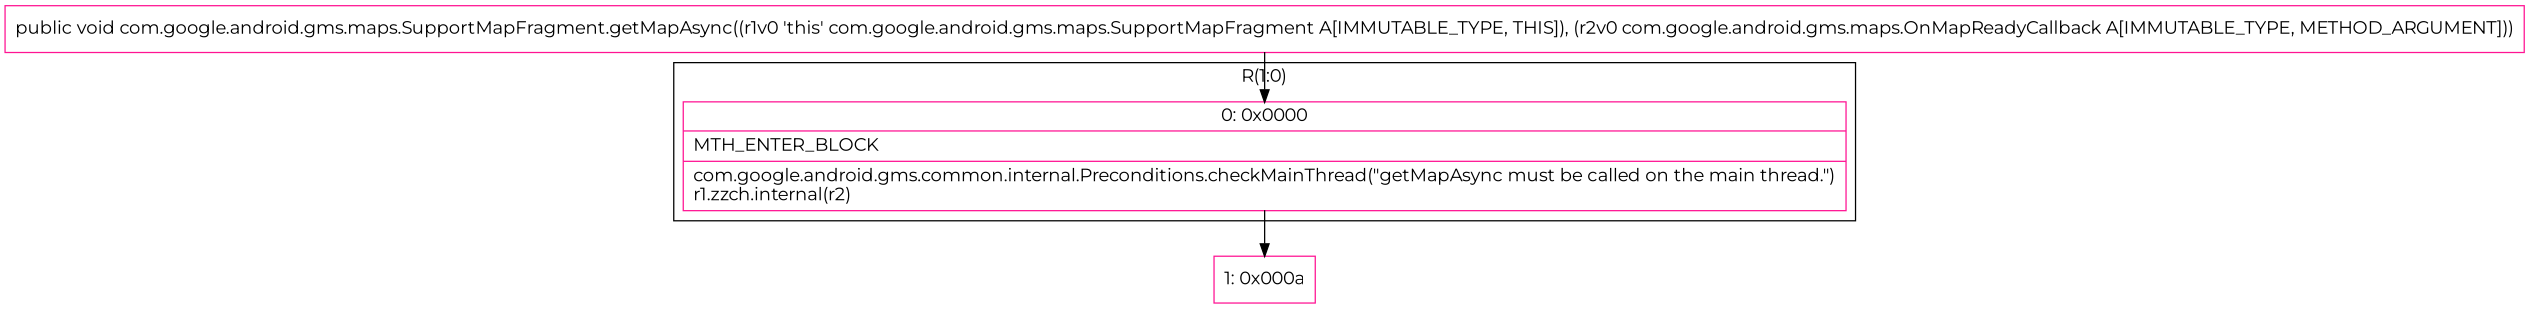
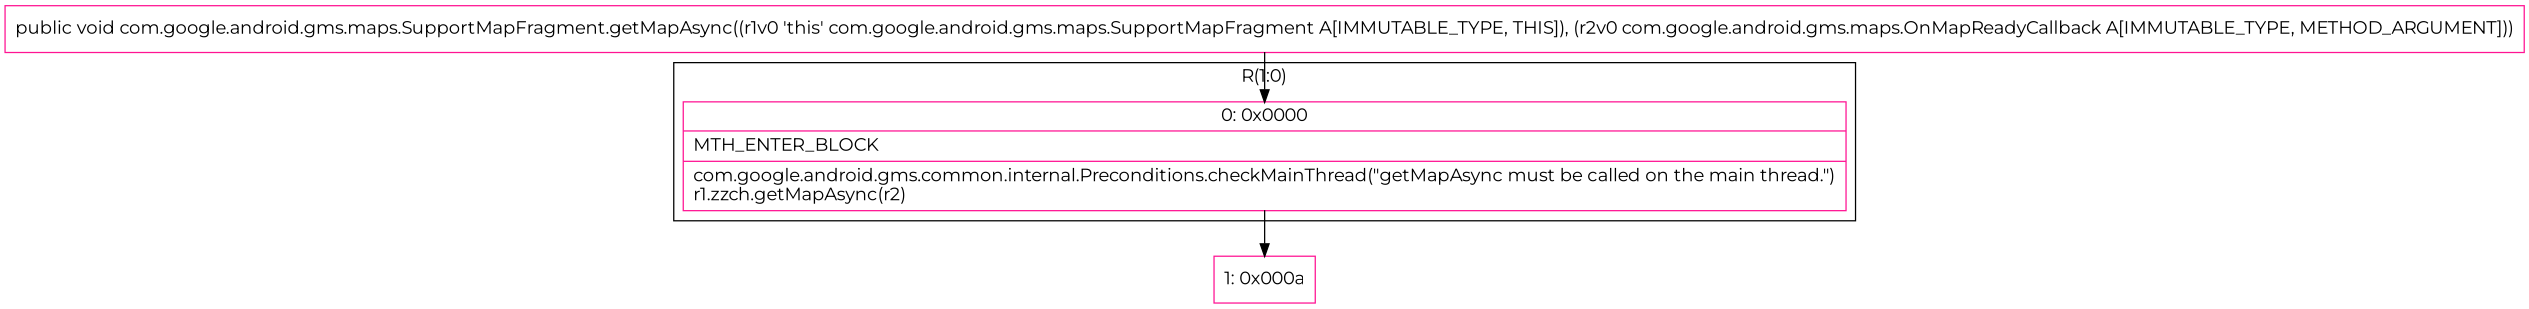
  digraph {
    fontname=Montserrat
    node [color=deeppink shape=record fontname=Montserrat]
    edge [fontname=Montserrat]
-   n1 [label="{0\:\ 0x0000|MTH_ENTER_BLOCK\l|com.google.android.gms.common.internal.Preconditions.checkMainThread(\"getMapAsync must be called on the main thread.\")\lr1.zzch.internal(r2)\l}"]
+   n1 [label="{0\:\ 0x0000|MTH_ENTER_BLOCK\l|com.google.android.gms.common.internal.Preconditions.checkMainThread(\"getMapAsync must be called on the main thread.\")\lr1.zzch.getMapAsync(r2)\l}"]
    n2 [label="{1\:\ 0x000a}"]
    n3 [label="{public void com.google.android.gms.maps.SupportMapFragment.getMapAsync((r1v0 'this' com.google.android.gms.maps.SupportMapFragment A[IMMUTABLE_TYPE, THIS]), (r2v0 com.google.android.gms.maps.OnMapReadyCallback A[IMMUTABLE_TYPE, METHOD_ARGUMENT])) }"]
    subgraph cluster_1 {
      label="R(1:0)"
      n1
    }
    n1 -> n2
    n3 -> n1
  }
